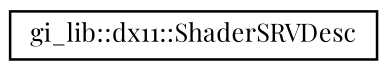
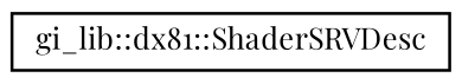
  digraph {
    rankdir=LR
    fontname="Playfair Display"
-   n1 [color=black fillcolor=white fontname="Playfair Display" fontsize=10 height=0.2 label="gi_lib::dx11::ShaderSRVDesc" shape=record style=filled width=0.4]
+   n1 [color=black fillcolor=white fontname="Playfair Display" fontsize=10 height=0.2 label="gi_lib::dx81::ShaderSRVDesc" shape=record style=filled width=0.4]
  }
